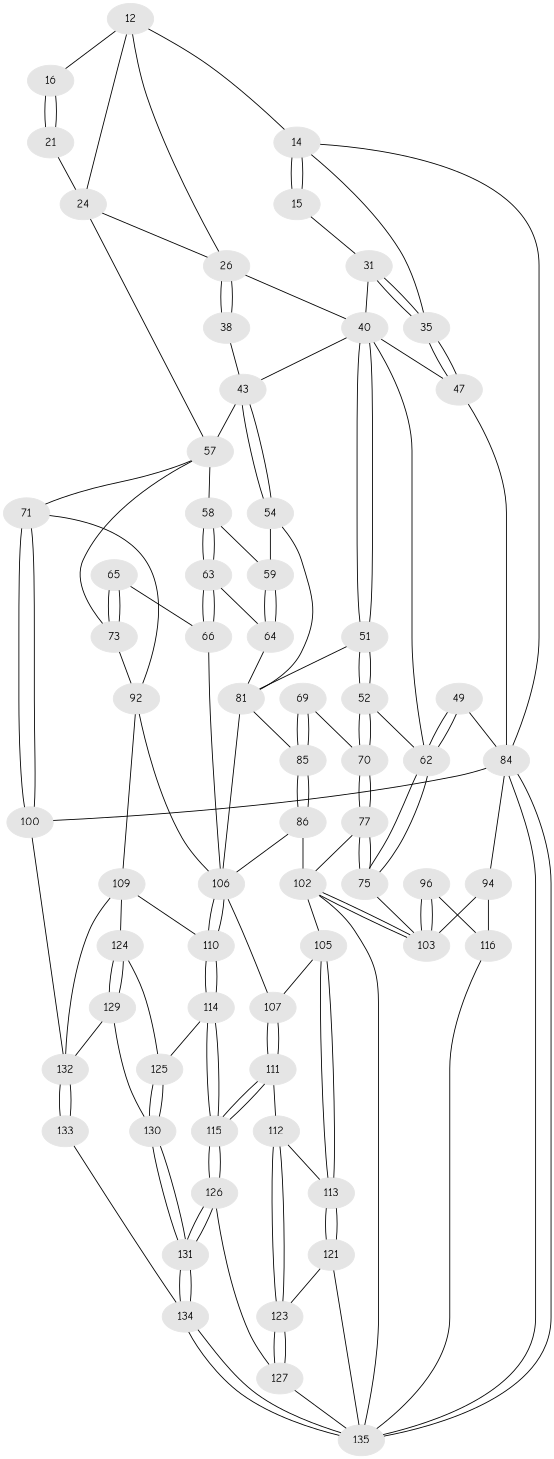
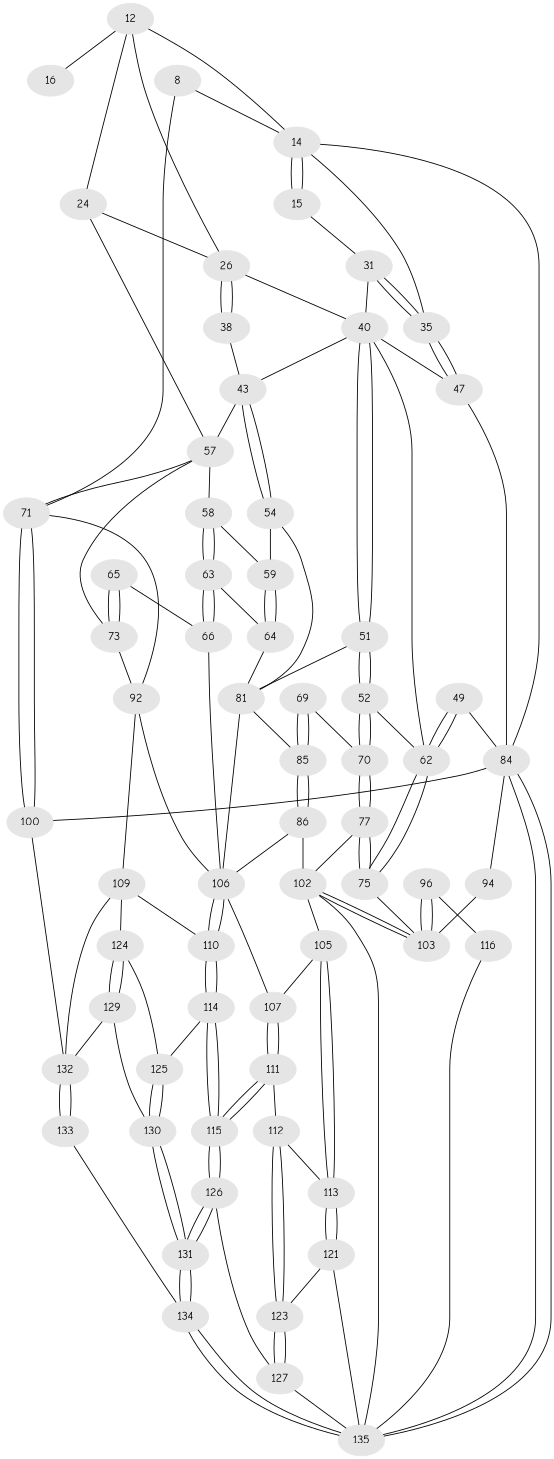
  graph {
    fontname="Comic Neue"
    node [color=gray90 fontname="Comic Neue" style=filled]
    edge [fontname="Comic Neue"]
+   8 [super="+1"]
    14 [super="+13"]
    71 [super="+41+22"]
    15
    35
    84 [super="+83+77+76+50"]
    92 [super="+72"]
    100 [super="+99"]
    16 [super="+7"]
-   21
    12 [super="+11"]
    24 [super="+23+18+17"]
    26 [super="+20+25"]
    57 [super="+45"]
    38 [super="+32"]
    40 [super="+28+30"]
    31 [super="+27"]
    47 [super="+46"]
    94 [super="+93"]
    135 [super="+118+122"]
    58
    73 [super="+61+60"]
    43 [super="+42+33+39"]
    51
    62 [super="+53+48"]
    54
    52
    81 [super="+67+56"]
    75
    59
    49
    70
    106 [super="+90+91"]
    85 [super="+82+68"]
    n35 [label=77]
    64
    63
    66
    103 [super="+98+95"]
    65
    107 [super="+104"]
    110
    69
    86
    102 [super="+101+88"]
    109 [super="+108"]
    132 [super="+119+128"]
    105
    116 [super="+97"]
    124
    96
    133
    113
    111
    121
    114
    112
    115
    125
    129
    123
    126
    127
    130
    131
    134
+   8 -- 14
+   8 -- 71 [weight=3]
    14 -- 15 [weight=2]
    14 -- 15
    14 -- 35
    14 -- 84
    71 -- 92
    71 -- 100 [weight=2]
    71 -- 100
    15 -- 31
    35 -- 47
    35 -- 47
    84 -- 100
    84 -- 94 [weight=2]
    84 -- 135
    84 -- 135
    92 -- 106
    92 -- 109
    100 -- 132 [weight=2]
-   16 -- 21
-   16 -- 21
-   21 -- 24 [weight=2]
    12 -- 14 [weight=2]
    12 -- 16
    12 -- 24
    12 -- 26
    24 -- 26 [weight=2]
    24 -- 57
    26 -- 38 [weight=2]
    26 -- 38
    26 -- 40
    57 -- 71
    57 -- 58
    57 -- 73 [weight=2]
    38 -- 43 [weight=2]
    40 -- 47
    40 -- 43
    40 -- 51
    40 -- 51
    40 -- 62
    31 -- 35
    31 -- 35
    31 -- 40
    47 -- 84 [weight=2]
    94 -- 103
-   94 -- 116 [weight=2]
    58 -- 59
    58 -- 63
    58 -- 63
    73 -- 92
    43 -- 57 [weight=2]
    43 -- 54
    43 -- 54
    51 -- 52
    51 -- 52
    51 -- 81
    62 -- 75
    62 -- 75
    54 -- 81
    54 -- 59
    52 -- 62
    52 -- 70
    52 -- 70
    81 -- 106
    81 -- 85 [weight=2]
    75 -- 103
    59 -- 64
    59 -- 64
    49 -- 84
    49 -- 62 [weight=2]
    49 -- 62
    70 -- n35
    70 -- n35
    106 -- 107 [weight=2]
    106 -- 110
    106 -- 110
    85 -- 86
    85 -- 86
    n35 -- 75
    n35 -- 75
    n35 -- 102
    64 -- 81
    63 -- 64
    63 -- 66
    63 -- 66
    66 -- 106
    65 -- 73 [weight=2]
    65 -- 73
    65 -- 66
    107 -- 111
    107 -- 111
    110 -- 114
    110 -- 114
    69 -- 70
    69 -- 85 [weight=2]
    69 -- 85
    86 -- 106
    86 -- 102
    102 -- 135
    102 -- 103 [weight=2]
    102 -- 103
    102 -- 105
    109 -- 110
    109 -- 132
    109 -- 124
    132 -- 133 [weight=2]
    132 -- 133
    105 -- 107
    105 -- 113
    105 -- 113
    116 -- 135
    124 -- 125
    124 -- 129
    124 -- 129
    96 -- 103 [weight=2]
    96 -- 103
    96 -- 116
    133 -- 134
    113 -- 121
    113 -- 121
    111 -- 112
    111 -- 115
    111 -- 115
    121 -- 135
    121 -- 123
    114 -- 115
    114 -- 115
    114 -- 125
    112 -- 113
    112 -- 123
    112 -- 123
    115 -- 126
    115 -- 126
    125 -- 130
    125 -- 130
    129 -- 132
    129 -- 130
    123 -- 127
    123 -- 127
    126 -- 127
    126 -- 131
    126 -- 131
    127 -- 135
    130 -- 131
    130 -- 131
    131 -- 134
    131 -- 134
    134 -- 135
    134 -- 135
  }
